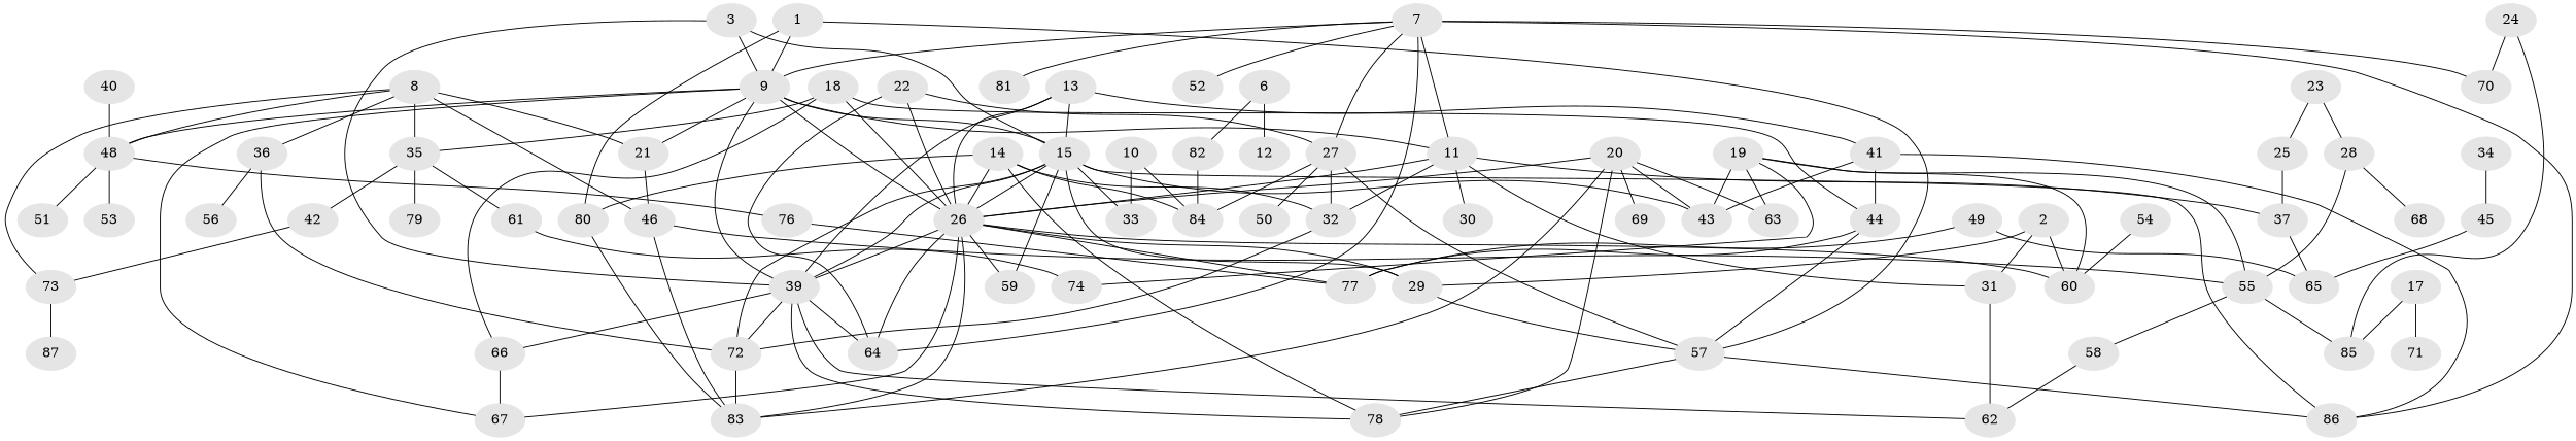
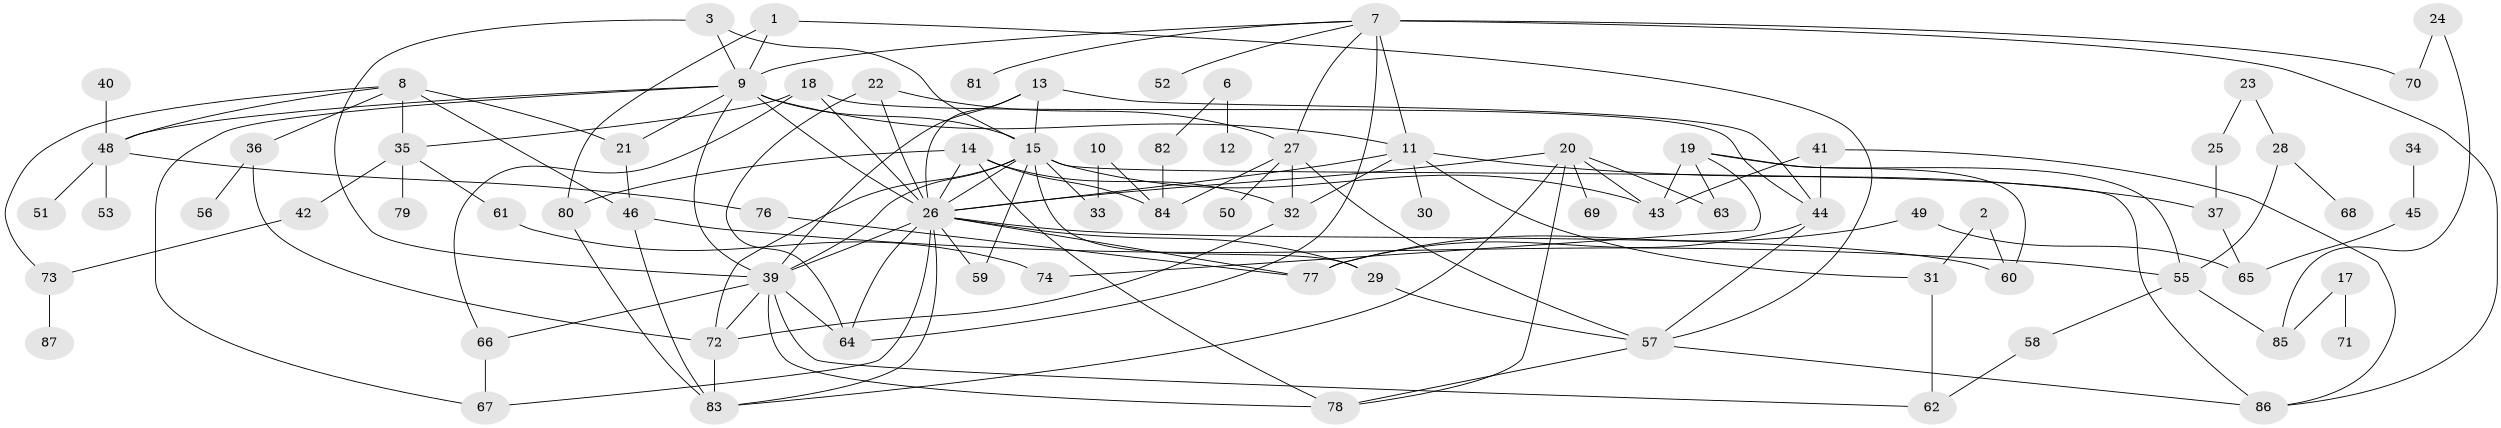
  graph {
    node [color=gray90 style=filled]
    edge [weight=1.0]
    1
    9
    57
    80
    15
    39
    11
    67
    21
    48
    26
    86
    78
    83
    2
    29
    31
    60
    62
    3
    33
    43
    59
    72
    64
    66
    6
    12
    82
    84
    7
    27
    52
    70
    81
    30
    32
    37
    50
    8
    35
    36
    46
    73
    42
    61
    79
    56
    55
    51
    53
    76
    87
    77
    10
    65
    13
    41
    44
    14
    17
    71
    85
    18
    19
    63
    74
    58
    20
    69
    22
    23
    25
    28
    68
    24
    34
    45
    40
    49
-   54
    1 -- 9
    1 -- 57
    1 -- 80
    9 -- 15
    9 -- 39
    9 -- 11 [weight=2.0]
    9 -- 67
    9 -- 21
    9 -- 48
    9 -- 26
    57 -- 86
    57 -- 78
    80 -- 83
    15 -- 39
    15 -- 26
    15 -- 86
    15 -- 29
    15 -- 33
    15 -- 43
    15 -- 59
    15 -- 72
    39 -- 78
    39 -- 62
    39 -- 72
    39 -- 64
    39 -- 66
    11 -- 26 [weight=2.0]
    11 -- 31
    11 -- 30
    11 -- 32
    11 -- 37
    21 -- 46
    48 -- 51
    48 -- 53
    48 -- 76
    26 -- 39
    26 -- 67
    26 -- 83
    26 -- 29
    26 -- 60
    26 -- 59
    26 -- 64
    26 -- 77
-   2 -- 29
    2 -- 31
    2 -- 60
    29 -- 57
    31 -- 62
    3 -- 9
    3 -- 15
    3 -- 39
    72 -- 83
    66 -- 67
    6 -- 12
    6 -- 82
    82 -- 84
    7 -- 9
    7 -- 11 [weight=3.0]
    7 -- 86
    7 -- 64
    7 -- 27
    7 -- 52
    7 -- 70
    7 -- 81
    27 -- 57
    27 -- 84
    27 -- 32 [weight=2.0]
    27 -- 50
    32 -- 72
    37 -- 65
    8 -- 21
    8 -- 48
    8 -- 35
    8 -- 36
    8 -- 46
    8 -- 73
    35 -- 42
    35 -- 61
    35 -- 79
    36 -- 72
    36 -- 56
    46 -- 83
    46 -- 55
    73 -- 87
    42 -- 73
    61 -- 74
    55 -- 85
    55 -- 58
    76 -- 77
    10 -- 33
    10 -- 84
    13 -- 15 [weight=2.0]
    13 -- 39
    13 -- 26
-   13 -- 41
+   13 -- 44
    41 -- 86
    41 -- 43
    41 -- 44
    44 -- 57
    44 -- 77
    14 -- 80
    14 -- 26
    14 -- 78
    14 -- 84
    14 -- 32
    17 -- 71
    17 -- 85
    18 -- 26
    18 -- 66
    18 -- 35
    18 -- 44
    19 -- 60
    19 -- 43
    19 -- 55
    19 -- 63
    19 -- 74
    58 -- 62
    20 -- 26
    20 -- 78
    20 -- 83
    20 -- 43
    20 -- 63
    20 -- 69
    22 -- 26
    22 -- 64
    22 -- 27
    23 -- 25
    23 -- 28
    25 -- 37
    28 -- 55
    28 -- 68
    24 -- 70
    24 -- 85
    34 -- 45
    45 -- 65
    40 -- 48
    49 -- 77
    49 -- 65
-   54 -- 60
  }
